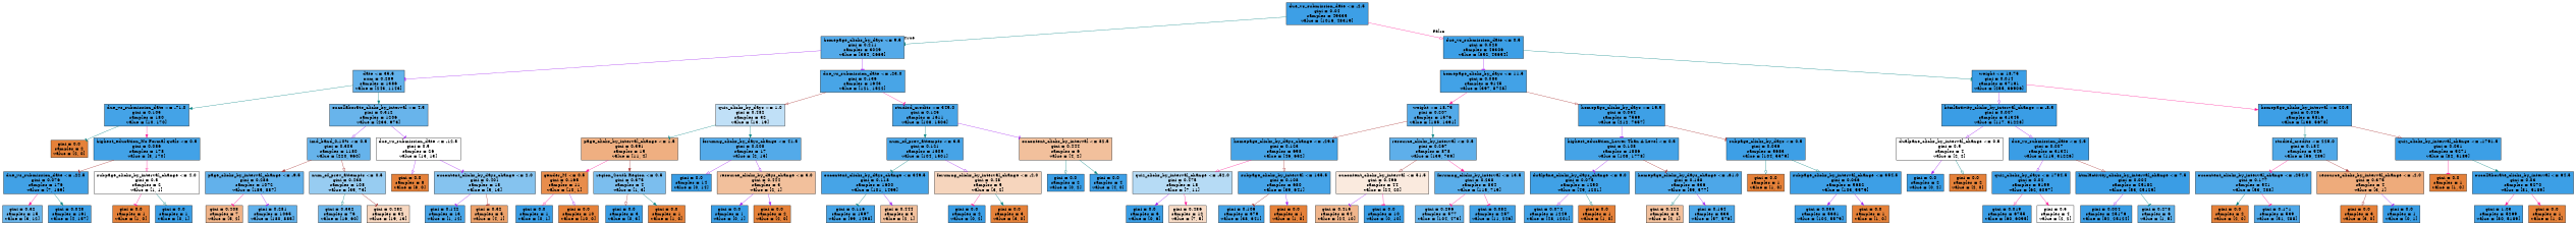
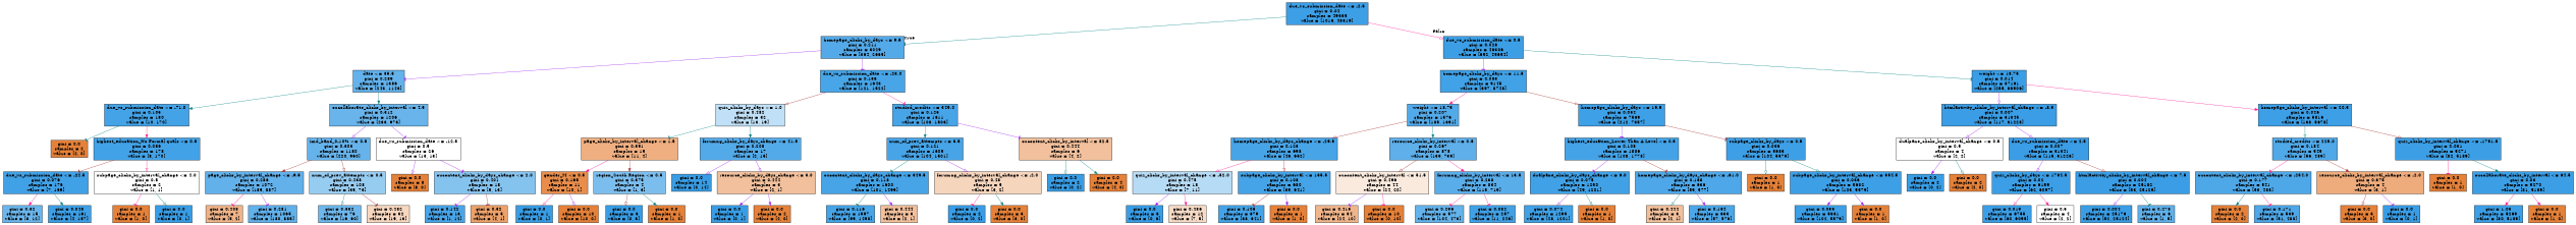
  digraph {
    node [color=black fillcolor="#e58139ff" shape=box style=filled]
    edge [arrowhead=onormal color=purple]
    n1 [fillcolor="#399de5fa" label="due_vs_submission_date <= -2.5\ngini = 0.04\nsamples = 49335\nvalue = [1016, 48319]"]
    n2 [fillcolor="#399de5dc" label="homepage_clicks_by_days <= 9.5\ngini = 0.211\nsamples = 3029\nvalue = [364, 2665]"]
    n3 [fillcolor="#399de5fb" label="due_vs_submission_date <= 0.5\ngini = 0.028\nsamples = 46306\nvalue = [652, 45654]"]
-   n4 [fillcolor="#399de5c9" label="date <= 35.5\nnum = 0.289\nsamples = 1386\nvalue = [243, 1143]"]
+   n4 [fillcolor="#399de5c9" label="date <= 35.5\ngini = 0.289\nsamples = 1386\nvalue = [243, 1143]"]
    n5 [fillcolor="#399de5eb" label="due_vs_submission_date <= -23.0\ngini = 0.136\nsamples = 1643\nvalue = [121, 1522]"]
    n6 [fillcolor="#399de5f3" label="homepage_clicks_by_days <= 11.5\ngini = 0.083\nsamples = 9145\nvalue = [397, 8748]"]
    n7 [fillcolor="#399de5fd" label="weight <= 18.75\ngini = 0.014\nsamples = 37161\nvalue = [255, 36906]"]
    n8 [fillcolor="#399de5f0" label="due_vs_submission_date <= -71.0\ngini = 0.105\nsamples = 180\nvalue = [10, 170]"]
    n9 [fillcolor="#399de5c2" label="oucollaborate_clicks_by_interval <= 4.5\ngini = 0.312\nsamples = 1206\nvalue = [233, 973]"]
    n10 [fillcolor="#399de551" label="quiz_clicks_by_days <= 1.0\ngini = 0.482\nsamples = 32\nvalue = [13, 19]"]
    n11 [fillcolor="#399de5ed" label="studied_credits <= 345.0\ngini = 0.125\nsamples = 1611\nvalue = [108, 1503]"]
    n12 [label="gini = 0.0\nsamples = 2\nvalue = [2, 0]"]
    n13 [fillcolor="#399de5f3" label="highest_education_No Formal quals <= 0.5\ngini = 0.086\nsamples = 178\nvalue = [8, 170]"]
    n14 [fillcolor="#399de5c5" label="imd_band_0-10% <= 0.5\ngini = 0.303\nsamples = 1180\nvalue = [220, 960]"]
    n15 [fillcolor="#e5813900" label="due_vs_submission_date <= -12.5\ngini = 0.5\nsamples = 26\nvalue = [13, 13]"]
    n16 [fillcolor="#399de5f4" label="due_vs_submission_date <= -22.5\ngini = 0.076\nsamples = 176\nvalue = [7, 169]"]
    n17 [fillcolor="#e5813900" label="subpage_clicks_by_interval_change <= 4.0\ngini = 0.5\nsamples = 2\nvalue = [1, 1]"]
    n18 [fillcolor="#399de5bf" label="gini = 0.32\nsamples = 15\nvalue = [3, 12]"]
    n19 [fillcolor="#399de5f9" label="gini = 0.048\nsamples = 161\nvalue = [4, 157]"]
    n20 [label="gini = 0.0\nsamples = 1\nvalue = [1, 0]"]
    n21 [fillcolor="#399de5ff" label="gini = 0.0\nsamples = 1\nvalue = [0, 1]"]
    n22 [fillcolor="#399de5ca" label="page_clicks_by_interval_change <= -9.5\ngini = 0.286\nsamples = 1072\nvalue = [185, 887]"]
    n23 [fillcolor="#399de585" label="num_of_prev_attempts <= 0.5\ngini = 0.438\nsamples = 108\nvalue = [35, 73]"]
    n24 [label="gini = 0.0\nsamples = 8\nvalue = [8, 0]"]
    n25 [fillcolor="#399de59d" label="oucontent_clicks_by_days_change <= 2.0\ngini = 0.401\nsamples = 18\nvalue = [5, 13]"]
    n26 [fillcolor="#e5813999" label="gini = 0.408\nsamples = 7\nvalue = [5, 2]"]
    n27 [fillcolor="#399de5cb" label="gini = 0.281\nsamples = 1065\nvalue = [180, 885]"]
    n28 [fillcolor="#399de5bb" label="gini = 0.332\nsamples = 76\nvalue = [16, 60]"]
    n29 [fillcolor="#e5813951" label="gini = 0.482\nsamples = 32\nvalue = [19, 13]"]
    n30 [fillcolor="#399de5ea" label="gini = 0.142\nsamples = 13\nvalue = [1, 12]"]
    n31 [fillcolor="#e58139bf" label="gini = 0.32\nsamples = 5\nvalue = [4, 1]"]
    n32 [fillcolor="#e58139a2" label="page_clicks_by_interval_change <= 1.5\ngini = 0.391\nsamples = 15\nvalue = [11, 4]"]
    n33 [fillcolor="#399de5dd" label="forumng_clicks_by_days_change <= 41.5\ngini = 0.208\nsamples = 17\nvalue = [2, 15]"]
    n34 [fillcolor="#399de5ed" label="num_of_prev_attempts <= 3.5\ngini = 0.121\nsamples = 1605\nvalue = [104, 1501]"]
    n35 [fillcolor="#e581397f" label="oucontent_clicks_by_interval <= 82.5\ngini = 0.444\nsamples = 6\nvalue = [4, 2]"]
    n36 [fillcolor="#e58139e6" label="gender_M <= 0.5\ngini = 0.165\nsamples = 11\nvalue = [10, 1]"]
    n37 [fillcolor="#399de5aa" label="region_South Region <= 0.5\ngini = 0.375\nsamples = 4\nvalue = [1, 3]"]
    n38 [fillcolor="#399de5ff" label="gini = 0.0\nsamples = 14\nvalue = [0, 14]"]
    n39 [fillcolor="#e581397f" label="resource_clicks_by_days_change <= 3.0\ngini = 0.444\nsamples = 3\nvalue = [2, 1]"]
    n40 [fillcolor="#399de5ff" label="gini = 0.0\nsamples = 1\nvalue = [0, 1]"]
    n41 [label="gini = 0.0\nsamples = 10\nvalue = [10, 0]"]
    n42 [fillcolor="#399de5ff" label="gini = 0.0\nsamples = 3\nvalue = [0, 3]"]
    n43 [label="gini = 0.0\nsamples = 1\nvalue = [1, 0]"]
    n44 [fillcolor="#399de5ff" label="gini = 0.0\nsamples = 1\nvalue = [0, 1]"]
    n45 [label="gini = 0.0\nsamples = 2\nvalue = [2, 0]"]
    n46 [fillcolor="#399de5ee" label="oucontent_clicks_by_days_change <= 349.5\ngini = 0.118\nsamples = 1600\nvalue = [101, 1499]"]
    n47 [fillcolor="#e5813955" label="forumng_clicks_by_interval_change <= -2.0\ngini = 0.48\nsamples = 5\nvalue = [3, 2]"]
    n48 [fillcolor="#399de5ff" label="gini = 0.0\nsamples = 2\nvalue = [0, 2]"]
-   n49 [fillcolor="#399de5fa" label="gini = 0.0\nsamples = 4\nvalue = [4, 0]"]
+   n49 [label="gini = 0.0\nsamples = 4\nvalue = [4, 0]"]
    n50 [fillcolor="#399de5ee" label="gini = 0.116\nsamples = 1597\nvalue = [99, 1498]"]
    n51 [fillcolor="#e581397f" label="gini = 0.444\nsamples = 3\nvalue = [2, 1]"]
    n52 [fillcolor="#399de5ff" label="gini = 0.0\nsamples = 2\nvalue = [0, 2]"]
    n53 [label="gini = 0.0\nsamples = 3\nvalue = [3, 0]"]
    n54 [fillcolor="#399de5dd" label="weight <= 18.75\ngini = 0.207\nsamples = 1576\nvalue = [185, 1391]"]
    n55 [fillcolor="#399de5f8" label="homepage_clicks_by_days <= 19.5\ngini = 0.054\nsamples = 7569\nvalue = [212, 7357]"]
    n56 [fillcolor="#399de5fe" label="htmlactivity_clicks_by_interval_change <= -8.5\ngini = 0.007\nsamples = 31345\nvalue = [117, 31228]"]
    n57 [fillcolor="#399de5f9" label="homepage_clicks_by_interval <= 20.5\ngini = 0.046\nsamples = 5816\nvalue = [138, 5678]"]
    n58 [fillcolor="#399de5ed" label="homepage_clicks_by_days_change <= -29.5\ngini = 0.123\nsamples = 698\nvalue = [46, 652]"]
    n59 [fillcolor="#399de5cf" label="resource_clicks_by_interval <= 0.5\ngini = 0.267\nsamples = 878\nvalue = [139, 739]"]
    n60 [fillcolor="#399de5f0" label="highest_education_Lower Than A Level <= 0.5\ngini = 0.108\nsamples = 1886\nvalue = [108, 1778]"]
    n61 [fillcolor="#399de5fa" label="subpage_clicks_by_days <= 0.5\ngini = 0.036\nsamples = 5683\nvalue = [104, 5579]"]
    n62 [fillcolor="#399de55d" label="quiz_clicks_by_interval_change <= -52.0\ngini = 0.475\nsamples = 18\nvalue = [7, 11]"]
    n63 [fillcolor="#399de5ef" label="subpage_clicks_by_interval <= 135.5\ngini = 0.108\nsamples = 680\nvalue = [39, 641]"]
    n64 [fillcolor="#e581392a" label="oucontent_clicks_by_interval <= 51.5\ngini = 0.496\nsamples = 44\nvalue = [24, 20]"]
    n65 [fillcolor="#399de5d6" label="forumng_clicks_by_interval <= 13.5\ngini = 0.238\nsamples = 834\nvalue = [115, 719]"]
    n66 [fillcolor="#399de5ff" label="gini = 0.0\nsamples = 6\nvalue = [0, 6]"]
    n67 [fillcolor="#e5813949" label="gini = 0.486\nsamples = 12\nvalue = [7, 5]"]
    n68 [fillcolor="#399de5f0" label="gini = 0.106\nsamples = 679\nvalue = [38, 641]"]
    n69 [label="gini = 0.0\nsamples = 1\nvalue = [1, 0]"]
    n70 [fillcolor="#e5813995" label="gini = 0.415\nsamples = 34\nvalue = [24, 10]"]
-   n71 [fillcolor="#399de5ff" label="gini = 0.0\nsamples = 10\nvalue = [0, 10]"]
+   n71 [label="gini = 0.0\nsamples = 10\nvalue = [0, 10]"]
    n72 [fillcolor="#399de5c7" label="gini = 0.296\nsamples = 577\nvalue = [104, 473]"]
    n73 [fillcolor="#399de5f4" label="gini = 0.082\nsamples = 257\nvalue = [11, 246]"]
    n74 [fillcolor="#399de5f5" label="dualpane_clicks_by_days_change <= 6.0\ngini = 0.075\nsamples = 1250\nvalue = [49, 1201]"]
    n75 [fillcolor="#399de5e5" label="homepage_clicks_by_days_change <= -61.0\ngini = 0.168\nsamples = 636\nvalue = [59, 577]"]
    n76 [label="gini = 0.0\nsamples = 1\nvalue = [1, 0]"]
    n77 [fillcolor="#399de5fa" label="subpage_clicks_by_interval_change <= 354.5\ngini = 0.036\nsamples = 5682\nvalue = [103, 5579]"]
-   n78 [fillcolor="#399de5f5" label="gini = 0.074\nsamples = 1249\nvalue = [48, 1201]"]
+   n78 [fillcolor="#399de5f5" label="gini = 0.074\nsamples = 1299\nvalue = [48, 1201]"]
    n79 [label="gini = 0.0\nsamples = 1\nvalue = [1, 0]"]
    n80 [fillcolor="#e581397f" label="gini = 0.444\nsamples = 3\nvalue = [2, 1]"]
    n81 [fillcolor="#399de5e6" label="gini = 0.164\nsamples = 633\nvalue = [57, 576]"]
    n82 [fillcolor="#399de5fa" label="gini = 0.035\nsamples = 5681\nvalue = [102, 5579]"]
    n83 [label="gini = 0.0\nsamples = 1\nvalue = [1, 0]"]
    n84 [fillcolor="#e5813900" label="dualpane_clicks_by_interval_change <= 0.5\ngini = 0.5\nsamples = 4\nvalue = [2, 2]"]
    n85 [fillcolor="#399de5fe" label="due_vs_submission_date <= 2.5\ngini = 0.007\nsamples = 31341\nvalue = [115, 31226]"]
    n86 [fillcolor="#399de5e2" label="studied_credits <= 225.0\ngini = 0.184\nsamples = 545\nvalue = [56, 489]"]
    n87 [fillcolor="#399de5fb" label="quiz_clicks_by_interval_change <= -1791.5\ngini = 0.031\nsamples = 5271\nvalue = [82, 5189]"]
    n88 [fillcolor="#399de5ff" label="gini = 0.0\nsamples = 2\nvalue = [0, 2]"]
    n89 [label="gini = 0.0\nsamples = 2\nvalue = [2, 0]"]
    n90 [fillcolor="#399de5fc" label="quiz_clicks_by_days <= 1784.5\ngini = 0.02\nsamples = 6159\nvalue = [62, 6097]"]
    n91 [fillcolor="#399de5fe" label="htmlactivity_clicks_by_interval_change <= 7.5\ngini = 0.004\nsamples = 25182\nvalue = [53, 25129]"]
    n92 [fillcolor="#399de5fc" label="gini = 0.019\nsamples = 6755\nvalue = [60, 6095]"]
    n93 [fillcolor="#e5813900" label="gini = 0.5\nsamples = 4\nvalue = [2, 2]"]
    n94 [fillcolor="#399de5fe" label="gini = 0.004\nsamples = 25176\nvalue = [52, 25124]"]
    n95 [fillcolor="#399de5cc" label="gini = 0.278\nsamples = 6\nvalue = [1, 5]"]
    n96 [fillcolor="#399de5e3" label="oucontent_clicks_by_interval_change <= -254.0\ngini = 0.177\nsamples = 541\nvalue = [53, 488]"]
    n97 [fillcolor="#e58139aa" label="resource_clicks_by_interval_change <= -2.0\ngini = 0.375\nsamples = 4\nvalue = [3, 1]"]
    n98 [label="gini = 0.0\nsamples = 1\nvalue = [1, 0]"]
    n99 [fillcolor="#399de5fb" label="oucollaborate_clicks_by_interval <= 64.5\ngini = 0.03\nsamples = 5270\nvalue = [81, 5189]"]
    n100 [label="gini = 0.0\nsamples = 2\nvalue = [2, 0]"]
    n101 [fillcolor="#399de5e4" label="gini = 0.171\nsamples = 539\nvalue = [51, 488]"]
    n102 [label="gini = 0.0\nsamples = 3\nvalue = [3, 0]"]
    n103 [fillcolor="#399de5ff" label="gini = 0.0\nsamples = 1\nvalue = [0, 1]"]
    n104 [fillcolor="#399de5fb" label="gini = 1.03\nsamples = 5269\nvalue = [80, 5189]"]
    n105 [label="gini = 0.0\nsamples = 1\nvalue = [1, 0]"]
    n1 -> n2 [arrowhead=tee color=teal headlabel=True labelangle=45 labeldistance=2.5]
    n1 -> n3 [color=deeppink headlabel=False labelangle=-45 labeldistance=2.5]
    n2 -> n4 [arrowhead=tee]
    n2 -> n5 [arrowhead=tee]
    n3 -> n6 [arrowhead=tee]
    n3 -> n7 [arrowhead=tee color=teal]
    n4 -> n8 [arrowhead=normal color=teal]
    n4 -> n9 [arrowhead=normal color=teal]
    n5 -> n10 [color=brown]
    n5 -> n11 [arrowhead=tee color=deeppink]
    n6 -> n54 [arrowhead=normal color=deeppink]
    n6 -> n55 [color=brown]
    n7 -> n56
    n7 -> n57 [arrowhead=normal color=deeppink]
    n8 -> n12 [arrowhead=tee color=teal]
    n8 -> n13 [arrowhead=normal color=deeppink]
    n9 -> n14
    n9 -> n15 [arrowhead=tee]
    n10 -> n32 [arrowhead=tee color=teal]
    n10 -> n33 [arrowhead=normal color=teal]
    n11 -> n34 [arrowhead=normal color=teal]
    n11 -> n35 [arrowhead=tee]
    n13 -> n16 [arrowhead=tee color=brown]
    n13 -> n17 [color=deeppink]
    n14 -> n22 [arrowhead=normal color=brown]
    n14 -> n23 [color=brown]
    n15 -> n24
    n15 -> n25 [arrowhead=tee]
    n16 -> n18 [arrowhead=normal color=deeppink]
    n16 -> n19 [arrowhead=normal color=teal]
    n17 -> n20 [arrowhead=tee color=deeppink]
    n17 -> n21 [color=teal]
    n22 -> n26 [arrowhead=tee color=deeppink]
    n22 -> n27 [arrowhead=tee]
    n23 -> n28 [color=teal]
    n23 -> n29 [arrowhead=tee color=brown]
    n25 -> n30 [arrowhead=tee]
    n25 -> n31 [arrowhead=tee color=brown]
    n32 -> n36 [arrowhead=normal color=deeppink]
    n32 -> n37 [arrowhead=normal color=brown]
    n33 -> n38
    n33 -> n39
    n34 -> n46 [arrowhead=tee color=teal]
    n34 -> n47
    n35 -> n48 [color=teal]
    n35 -> n49 [arrowhead=normal color=teal]
    n36 -> n40 [color=deeppink]
    n36 -> n41
    n37 -> n42 [color=brown]
    n37 -> n43 [arrowhead=normal color=teal]
    n39 -> n44 [arrowhead=normal]
    n39 -> n45 [arrowhead=normal]
    n46 -> n50 [arrowhead=tee color=teal]
    n46 -> n51 [arrowhead=normal]
    n47 -> n52 [arrowhead=tee color=deeppink]
    n47 -> n53 [arrowhead=normal color=teal]
    n54 -> n58 [color=brown]
    n54 -> n59 [arrowhead=normal color=teal]
    n55 -> n60 [arrowhead=tee]
    n55 -> n61 [arrowhead=tee color=brown]
    n56 -> n84
    n56 -> n85
    n57 -> n86 [color=teal]
    n57 -> n87 [color=brown]
    n58 -> n62 [color=deeppink]
    n58 -> n63 [color=brown]
    n59 -> n64 [color=brown]
    n59 -> n65 [arrowhead=normal color=deeppink]
    n60 -> n74 [arrowhead=tee]
    n60 -> n75 [arrowhead=tee color=brown]
    n61 -> n76 [color=teal]
    n61 -> n77 [color=teal]
    n62 -> n66 [arrowhead=normal]
    n62 -> n67 [arrowhead=normal color=deeppink]
    n63 -> n68 [arrowhead=tee color=brown]
    n63 -> n69 [arrowhead=normal]
    n64 -> n70 [arrowhead=tee]
    n64 -> n71 [arrowhead=tee color=deeppink]
    n65 -> n72 [arrowhead=tee color=deeppink]
    n65 -> n73 [arrowhead=tee color=deeppink]
    n74 -> n78
    n74 -> n79 [color=teal]
    n75 -> n80 [color=teal]
    n75 -> n81 [arrowhead=normal]
    n77 -> n82 [arrowhead=normal]
    n77 -> n83 [arrowhead=normal]
    n84 -> n88 [arrowhead=normal]
    n84 -> n89 [color=teal]
    n85 -> n90
    n85 -> n91 [color=brown]
    n86 -> n96 [arrowhead=tee color=deeppink]
    n86 -> n97 [arrowhead=normal color=brown]
    n87 -> n98 [arrowhead=tee color=deeppink]
    n87 -> n99 [arrowhead=normal color=teal]
    n90 -> n92 [color=deeppink]
    n90 -> n93 [arrowhead=normal color=deeppink]
    n91 -> n94
    n91 -> n95 [arrowhead=tee color=teal]
    n96 -> n100 [arrowhead=normal color=teal]
    n96 -> n101 [arrowhead=tee color=deeppink]
    n97 -> n102 [color=brown]
    n97 -> n103 [arrowhead=tee]
    n99 -> n104 [arrowhead=normal color=deeppink]
    n99 -> n105 [arrowhead=normal color=deeppink]
  }
